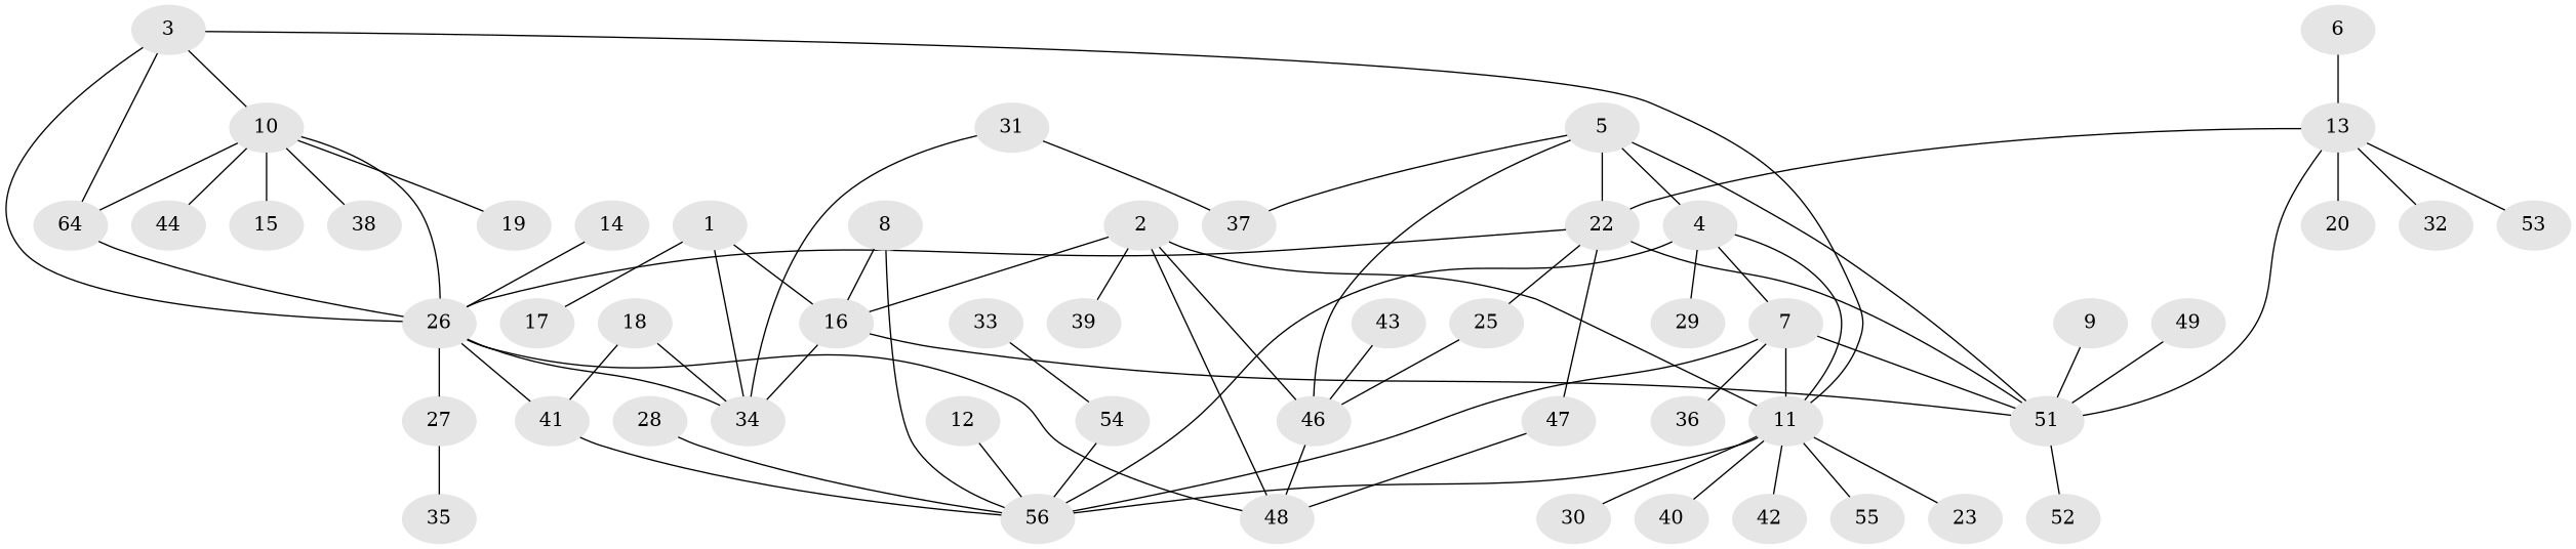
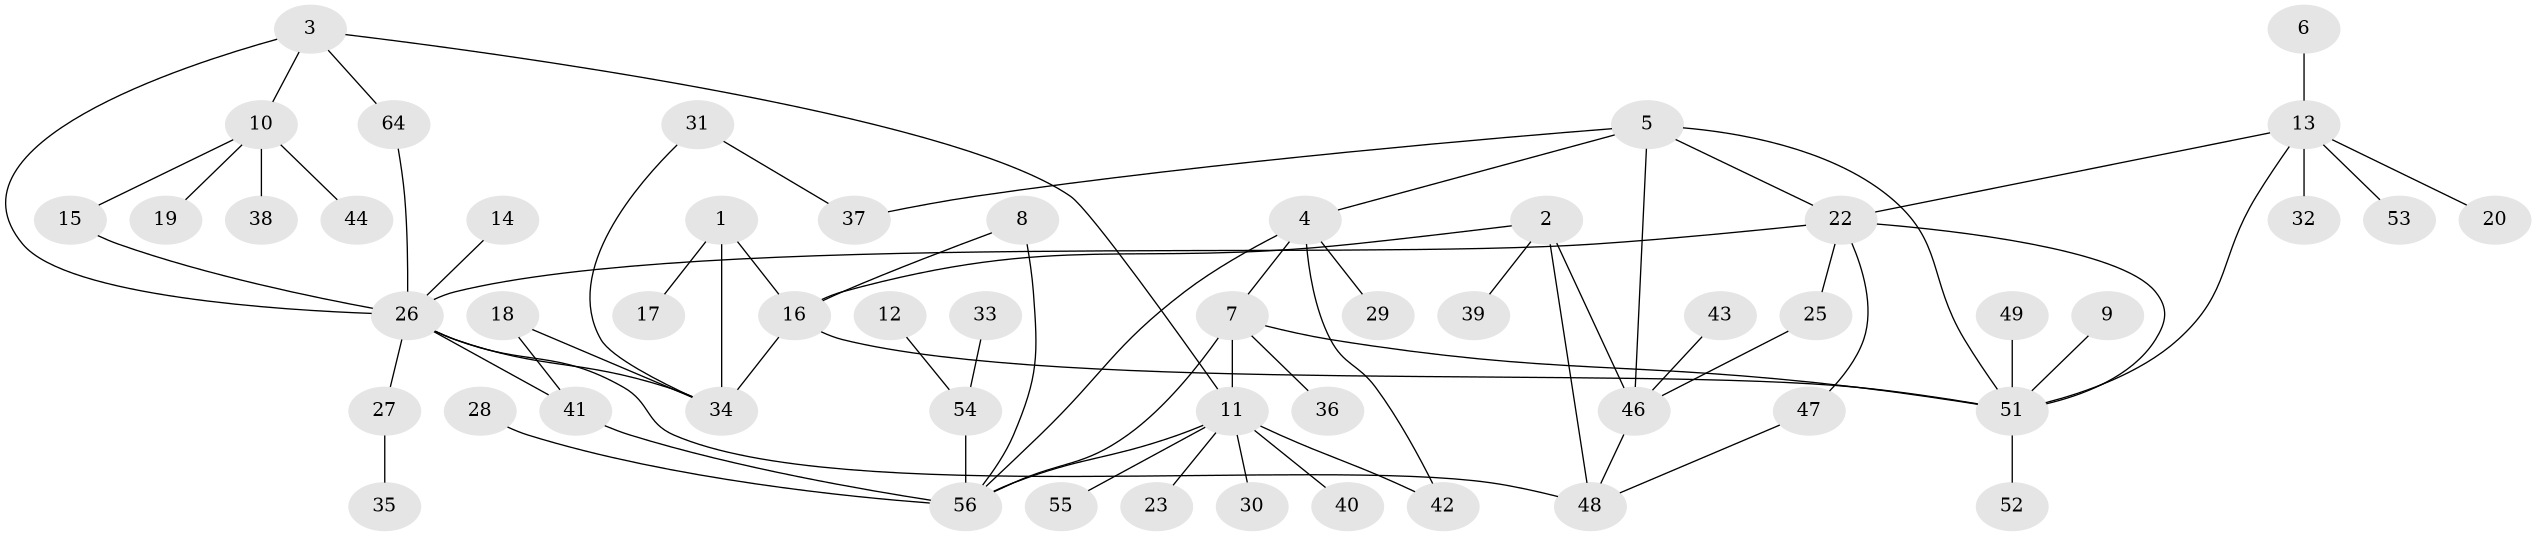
  graph {
    node [color=gray90 style=filled]
    edge [weight=1.0]
    1
    16
    17
    34
    51
    2
    11
    39
    46
    48
    56
    23
    30
    40
    42
    55
    3
    10
    n19 [label=64]
    26
    15
    19
    38
    44
    41
    27
    4
    7
    29
    36
    5
    22
    37
    13
    20
    32
    53
    25
    47
    52
    6
    8
    9
    12
    14
    18
    43
    35
    28
    31
    33
    54
    49
    1 -- 16 [weight=2.0]
    1 -- 17
    1 -- 34 [weight=2.0]
    16 -- 34
    16 -- 51
    51 -- 52
    2 -- 16
-   2 -- 11
    2 -- 39
    2 -- 46
    2 -- 48 [weight=2.0]
    11 -- 56
    11 -- 23
    11 -- 30
    11 -- 40
    11 -- 42
    11 -- 55
    46 -- 48 [weight=2.0]
    3 -- 11
    3 -- 10
    3 -- n19
    3 -- 26
-   10 -- n19
-   10 -- 26
+   15 -- 26
    10 -- 15
    10 -- 19
    10 -- 38
    10 -- 44
    n19 -- 26
    26 -- 34
    26 -- 48
    26 -- 41
    26 -- 27
    41 -- 56
    27 -- 35
-   4 -- 11
+   4 -- 42
    4 -- 56
    4 -- 7
    4 -- 29
    7 -- 51
    7 -- 11
    7 -- 56
    7 -- 36
    5 -- 51
    5 -- 46
    5 -- 4
    5 -- 22
    5 -- 37
    22 -- 51
    22 -- 26
    22 -- 25
    22 -- 47
    13 -- 51
    13 -- 22
    13 -- 20
    13 -- 32
    13 -- 53
    25 -- 46
    47 -- 48
    6 -- 13
    8 -- 16
    8 -- 56
    9 -- 51
-   12 -- 56
+   12 -- 54
    14 -- 26
    18 -- 34
    18 -- 41
    43 -- 46
    28 -- 56
    31 -- 34
    31 -- 37
    33 -- 54
    54 -- 56
    49 -- 51
  }
